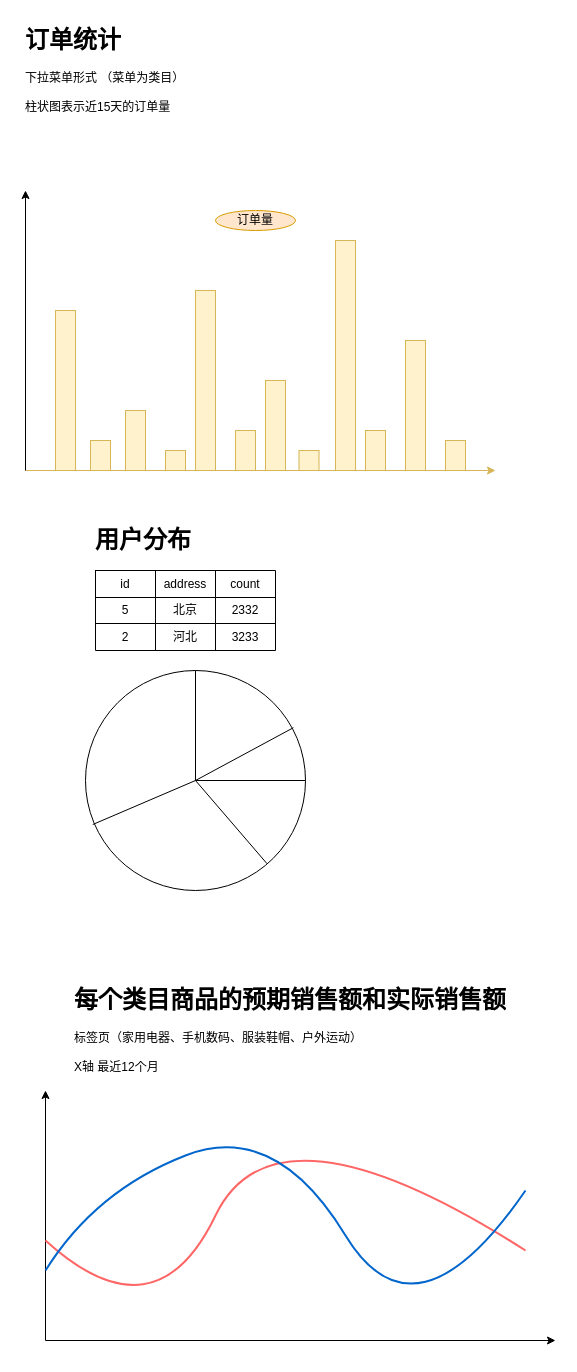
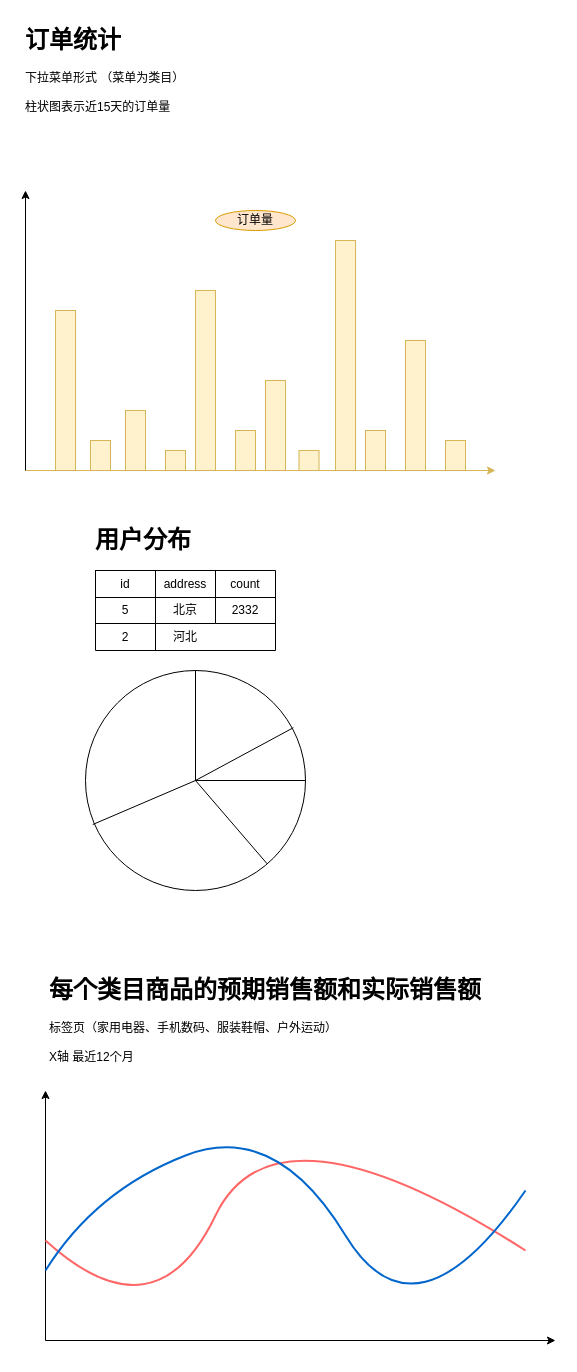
  <mxCell id="0" />
  <mxCell id="1" parent="0" />
  <mxCell id="2" value="" style="endArrow=classic;html=1;shadow=0;fillColor=#fff2cc;strokeColor=#d6b656;" parent="1" edge="1"><mxGeometry width="50" height="50" relative="1" as="geometry"><mxPoint x="25" y="470" as="sourcePoint" /><mxPoint x="495" y="470" as="targetPoint" /></mxGeometry></mxCell>
  <mxCell id="3" value="" style="endArrow=classic;html=1;" parent="1" edge="1"><mxGeometry width="50" height="50" relative="1" as="geometry"><mxPoint x="25" y="470" as="sourcePoint" /><mxPoint x="25" y="190" as="targetPoint" /></mxGeometry></mxCell>
  <mxCell id="4" value="" style="rounded=0;whiteSpace=wrap;html=1;sketch=0;fillColor=#fff2cc;strokeColor=#d6b656;shadow=0;" parent="1" vertex="1"><mxGeometry x="55" y="310" width="20" height="160" as="geometry" /></mxCell>
  <mxCell id="5" value="" style="rounded=0;whiteSpace=wrap;html=1;sketch=0;fillColor=#fff2cc;strokeColor=#d6b656;shadow=0;" parent="1" vertex="1"><mxGeometry x="90" y="440" width="20" height="30" as="geometry" /></mxCell>
  <mxCell id="6" value="" style="rounded=0;whiteSpace=wrap;html=1;sketch=0;fillColor=#fff2cc;strokeColor=#d6b656;shadow=0;" parent="1" vertex="1"><mxGeometry x="125" y="410" width="20" height="60" as="geometry" /></mxCell>
  <mxCell id="7" value="" style="rounded=0;whiteSpace=wrap;html=1;sketch=0;fillColor=#fff2cc;strokeColor=#d6b656;shadow=0;" parent="1" vertex="1"><mxGeometry x="165" y="450" width="20" height="20" as="geometry" /></mxCell>
  <mxCell id="8" value="" style="rounded=0;whiteSpace=wrap;html=1;sketch=0;fillColor=#fff2cc;strokeColor=#d6b656;shadow=0;" parent="1" vertex="1"><mxGeometry x="195" y="290" width="20" height="180" as="geometry" /></mxCell>
  <mxCell id="9" value="" style="rounded=0;whiteSpace=wrap;html=1;sketch=0;fillColor=#fff2cc;strokeColor=#d6b656;shadow=0;" parent="1" vertex="1"><mxGeometry x="235" y="430" width="20" height="40" as="geometry" /></mxCell>
  <mxCell id="10" value="" style="rounded=0;whiteSpace=wrap;html=1;sketch=0;fillColor=#fff2cc;strokeColor=#d6b656;shadow=0;" parent="1" vertex="1"><mxGeometry x="265" y="380" width="20" height="90" as="geometry" /></mxCell>
  <mxCell id="11" value="" style="rounded=0;whiteSpace=wrap;html=1;sketch=0;fillColor=#fff2cc;strokeColor=#d6b656;shadow=0;" parent="1" vertex="1"><mxGeometry x="298.5" y="450" width="20" height="20" as="geometry" /></mxCell>
  <mxCell id="12" value="" style="rounded=0;whiteSpace=wrap;html=1;sketch=0;fillColor=#fff2cc;strokeColor=#d6b656;shadow=0;" parent="1" vertex="1"><mxGeometry x="335" y="240" width="20" height="230" as="geometry" /></mxCell>
  <mxCell id="13" value="" style="rounded=0;whiteSpace=wrap;html=1;sketch=0;fillColor=#fff2cc;strokeColor=#d6b656;shadow=0;" parent="1" vertex="1"><mxGeometry x="365" y="430" width="20" height="40" as="geometry" /></mxCell>
  <mxCell id="14" value="" style="rounded=0;whiteSpace=wrap;html=1;sketch=0;fillColor=#fff2cc;strokeColor=#d6b656;shadow=0;" parent="1" vertex="1"><mxGeometry x="405" y="340" width="20" height="130" as="geometry" /></mxCell>
  <mxCell id="15" value="" style="rounded=0;whiteSpace=wrap;html=1;sketch=0;fillColor=#fff2cc;strokeColor=#d6b656;shadow=0;" parent="1" vertex="1"><mxGeometry x="445" y="440" width="20" height="30" as="geometry" /></mxCell>
  <mxCell id="16" value="订单量" style="ellipse;whiteSpace=wrap;html=1;sketch=0;fillColor=#ffe6cc;strokeColor=#d79b00;" parent="1" vertex="1"><mxGeometry x="215" y="210" width="80" height="20" as="geometry" /></mxCell>
  <mxCell id="17" value="&lt;h1&gt;订单统计&lt;/h1&gt;&lt;div&gt;下拉菜单形式 （菜单为类目）&lt;/div&gt;&lt;div&gt;&lt;br&gt;&lt;/div&gt;&lt;div&gt;柱状图表示近15天的订单量&lt;/div&gt;" style="text;html=1;strokeColor=none;fillColor=none;spacing=5;spacingTop=-20;whiteSpace=wrap;overflow=hidden;rounded=0;" parent="1" vertex="1"><mxGeometry x="20" y="20" width="245" height="120" as="geometry" /></mxCell>
  <mxCell id="18" value="" style="ellipse;whiteSpace=wrap;html=1;" parent="1" vertex="1"><mxGeometry x="85" y="670" width="220" height="220" as="geometry" /></mxCell>
  <mxCell id="19" value="" style="endArrow=none;html=1;" parent="1" edge="1"><mxGeometry width="50" height="50" relative="1" as="geometry"><mxPoint x="195" y="780" as="sourcePoint" /><mxPoint x="305" y="780" as="targetPoint" /></mxGeometry></mxCell>
  <mxCell id="20" value="" style="endArrow=none;html=1;entryX=0.5;entryY=0;entryDx=0;entryDy=0;" parent="1" target="18" edge="1"><mxGeometry width="50" height="50" relative="1" as="geometry"><mxPoint x="195" y="780" as="sourcePoint" /><mxPoint x="325" y="730" as="targetPoint" /></mxGeometry></mxCell>
  <mxCell id="21" value="" style="endArrow=none;html=1;entryX=0.945;entryY=0.26;entryDx=0;entryDy=0;entryPerimeter=0;" parent="1" target="18" edge="1"><mxGeometry width="50" height="50" relative="1" as="geometry"><mxPoint x="195" y="780" as="sourcePoint" /><mxPoint x="325" y="730" as="targetPoint" /></mxGeometry></mxCell>
  <mxCell id="22" value="" style="endArrow=none;html=1;exitX=0.5;exitY=0.5;exitDx=0;exitDy=0;exitPerimeter=0;entryX=0.825;entryY=0.878;entryDx=0;entryDy=0;entryPerimeter=0;" parent="1" source="18" target="18" edge="1"><mxGeometry width="50" height="50" relative="1" as="geometry"><mxPoint x="275" y="780" as="sourcePoint" /><mxPoint x="325" y="730" as="targetPoint" /></mxGeometry></mxCell>
  <mxCell id="23" value="" style="endArrow=none;html=1;exitX=0.033;exitY=0.7;exitDx=0;exitDy=0;exitPerimeter=0;" parent="1" source="18" edge="1"><mxGeometry width="50" height="50" relative="1" as="geometry"><mxPoint x="275" y="780" as="sourcePoint" /><mxPoint x="195" y="780" as="targetPoint" /></mxGeometry></mxCell>
  <mxCell id="24" value="&lt;h1&gt;用户分布&lt;/h1&gt;" style="text;html=1;strokeColor=none;fillColor=none;spacing=5;spacingTop=-20;whiteSpace=wrap;overflow=hidden;rounded=0;" parent="1" vertex="1"><mxGeometry x="90" y="520" width="205" height="40" as="geometry" /></mxCell>
  <mxCell id="25" value="" style="shape=table;html=1;whiteSpace=wrap;startSize=0;container=1;collapsible=0;childLayout=tableLayout;" parent="1" vertex="1"><mxGeometry x="95" y="570" width="180" height="80" as="geometry" /></mxCell>
  <mxCell id="26" value="" style="shape=partialRectangle;html=1;whiteSpace=wrap;collapsible=0;dropTarget=0;pointerEvents=0;fillColor=none;top=0;left=0;bottom=0;right=0;points=[[0,0.5],[1,0.5]];portConstraint=eastwest;" parent="25" vertex="1"><mxGeometry width="180" height="27" as="geometry" /></mxCell>
  <mxCell id="27" value="id" style="shape=partialRectangle;html=1;whiteSpace=wrap;connectable=0;overflow=hidden;fillColor=none;top=0;left=0;bottom=0;right=0;" parent="26" vertex="1"><mxGeometry width="60" height="27" as="geometry" /></mxCell>
  <mxCell id="28" value="address" style="shape=partialRectangle;html=1;whiteSpace=wrap;connectable=0;overflow=hidden;fillColor=none;top=0;left=0;bottom=0;right=0;" parent="26" vertex="1"><mxGeometry x="60" width="60" height="27" as="geometry" /></mxCell>
  <mxCell id="29" value="count" style="shape=partialRectangle;html=1;whiteSpace=wrap;connectable=0;overflow=hidden;fillColor=none;top=0;left=0;bottom=0;right=0;" parent="26" vertex="1"><mxGeometry x="120" width="60" height="27" as="geometry" /></mxCell>
  <mxCell id="30" value="" style="shape=partialRectangle;html=1;whiteSpace=wrap;collapsible=0;dropTarget=0;pointerEvents=0;fillColor=none;top=0;left=0;bottom=0;right=0;points=[[0,0.5],[1,0.5]];portConstraint=eastwest;" parent="25" vertex="1"><mxGeometry y="27" width="180" height="26" as="geometry" /></mxCell>
  <mxCell id="31" value="5" style="shape=partialRectangle;html=1;whiteSpace=wrap;connectable=0;overflow=hidden;fillColor=none;top=0;left=0;bottom=0;right=0;" parent="30" vertex="1"><mxGeometry width="60" height="26" as="geometry" /></mxCell>
  <mxCell id="32" value="北京" style="shape=partialRectangle;html=1;whiteSpace=wrap;connectable=0;overflow=hidden;fillColor=none;top=0;left=0;bottom=0;right=0;" parent="30" vertex="1"><mxGeometry x="60" width="60" height="26" as="geometry" /></mxCell>
  <mxCell id="33" value="2332" style="shape=partialRectangle;html=1;whiteSpace=wrap;connectable=0;overflow=hidden;fillColor=none;top=0;left=0;bottom=0;right=0;" parent="30" vertex="1"><mxGeometry x="120" width="60" height="26" as="geometry" /></mxCell>
  <mxCell id="34" value="" style="shape=partialRectangle;html=1;whiteSpace=wrap;collapsible=0;dropTarget=0;pointerEvents=0;fillColor=none;top=0;left=0;bottom=0;right=0;points=[[0,0.5],[1,0.5]];portConstraint=eastwest;" parent="25" vertex="1"><mxGeometry y="53" width="180" height="27" as="geometry" /></mxCell>
  <mxCell id="35" value="2" style="shape=partialRectangle;html=1;whiteSpace=wrap;connectable=0;overflow=hidden;fillColor=none;top=0;left=0;bottom=0;right=0;" parent="34" vertex="1"><mxGeometry width="60" height="27" as="geometry" /></mxCell>
  <mxCell id="36" value="河北" style="shape=partialRectangle;html=1;whiteSpace=wrap;connectable=0;overflow=hidden;fillColor=none;top=0;left=0;bottom=0;right=0;" parent="34" vertex="1"><mxGeometry x="60" width="60" height="27" as="geometry" /></mxCell>
- <mxCell id="37" value="3233" style="shape=partialRectangle;html=1;whiteSpace=wrap;connectable=0;overflow=hidden;fillColor=none;top=0;left=0;bottom=0;right=0;" parent="34" vertex="1"><mxGeometry x="120" width="60" height="27" as="geometry" /></mxCell>
  <mxCell id="38" value="" style="endArrow=classic;html=1;" parent="1" edge="1"><mxGeometry width="50" height="50" relative="1" as="geometry"><mxPoint x="45" y="1340" as="sourcePoint" /><mxPoint x="555" y="1340" as="targetPoint" /></mxGeometry></mxCell>
  <mxCell id="39" value="" style="endArrow=classic;html=1;" parent="1" edge="1"><mxGeometry width="50" height="50" relative="1" as="geometry"><mxPoint x="45" y="1340" as="sourcePoint" /><mxPoint x="45" y="1090" as="targetPoint" /></mxGeometry></mxCell>
  <mxCell id="40" value="" style="curved=1;endArrow=none;html=1;endFill=0;fillColor=#f8cecc;strokeWidth=2;strokeColor=#FF6666;" parent="1" edge="1"><mxGeometry width="50" height="50" relative="1" as="geometry"><mxPoint x="45" y="1240" as="sourcePoint" /><mxPoint x="525" y="1250" as="targetPoint" /><Array as="points"><mxPoint x="155" y="1340" /><mxPoint x="275" y="1090" /></Array></mxGeometry></mxCell>
  <mxCell id="41" value="" style="curved=1;endArrow=none;html=1;endFill=0;fillColor=#f8cecc;strokeColor=#0066CC;strokeWidth=2;" parent="1" edge="1"><mxGeometry width="50" height="50" relative="1" as="geometry"><mxPoint x="45" y="1270" as="sourcePoint" /><mxPoint x="525" y="1190" as="targetPoint" /><Array as="points"><mxPoint x="95" y="1190" /><mxPoint x="275" y="1120" /><mxPoint x="415" y="1350" /></Array></mxGeometry></mxCell>
- <mxCell id="42" value="&lt;h1&gt;每个类目商品的预期销售额和实际销售额&lt;/h1&gt;&lt;div&gt;标签页（家用电器、手机数码、服装鞋帽、户外运动）&lt;/div&gt;&lt;div&gt;&lt;br&gt;&lt;/div&gt;&lt;div&gt;X轴 最近12个月&lt;/div&gt;" style="text;html=1;strokeColor=none;fillColor=none;spacing=5;spacingTop=-20;whiteSpace=wrap;overflow=hidden;rounded=0;" parent="1" vertex="1"><mxGeometry x="69" y="980" width="456" height="130" as="geometry" /></mxCell>
+ <mxCell id="42" value="&lt;h1&gt;每个类目商品的预期销售额和实际销售额&lt;/h1&gt;&lt;div&gt;标签页（家用电器、手机数码、服装鞋帽、户外运动）&lt;/div&gt;&lt;div&gt;&lt;br&gt;&lt;/div&gt;&lt;div&gt;X轴 最近12个月&lt;/div&gt;" style="text;html=1;strokeColor=none;fillColor=none;spacing=5;spacingTop=-20;whiteSpace=wrap;overflow=hidden;rounded=0;" parent="1" vertex="1"><mxGeometry x="44" y="970" width="456" height="130" as="geometry" /></mxCell>
